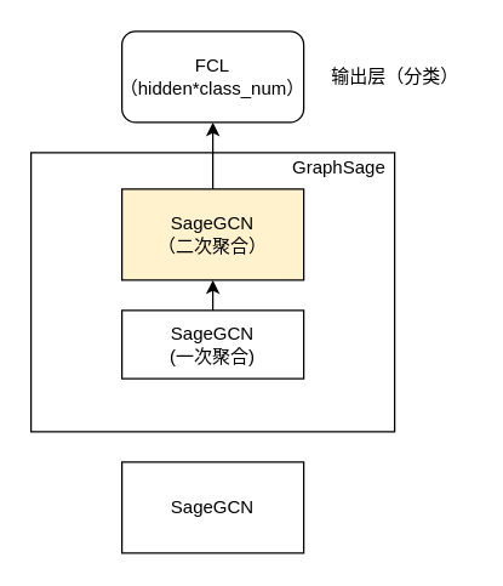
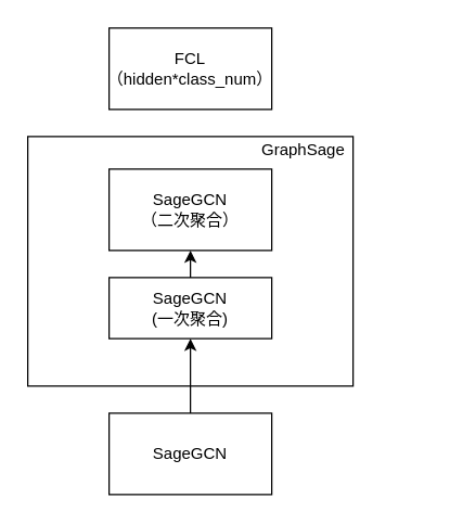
  <mxCell id="0" />
  <mxCell id="1" parent="0" />
  <mxCell id="2" value="" style="rounded=0;whiteSpace=wrap;html=1;" parent="1" vertex="1"><mxGeometry x="20" y="100" width="240" height="184" as="geometry" /></mxCell>
- <mxCell id="3" value="FCL（hidden*class_num）" style="whiteSpace=wrap;html=1;rounded=1;" parent="1" vertex="1"><mxGeometry x="80" y="20" width="120" height="60" as="geometry" /></mxCell>
- <mxCell id="4" value="SageGCN&lt;br&gt;（二次聚合）" style="rounded=0;whiteSpace=wrap;html=1;fillColor=#fff2cc;" parent="1" vertex="1"><mxGeometry x="80" y="124" width="120" height="60" as="geometry" /></mxCell>
- <mxCell id="5" value="" style="endArrow=classic;html=1;entryX=0.5;entryY=1;entryDx=0;entryDy=0;exitX=0.5;exitY=0;exitDx=0;exitDy=0;" parent="1" source="4" target="3" edge="1"><mxGeometry width="50" height="50" relative="1" as="geometry"><mxPoint x="130" y="154" as="sourcePoint" /><mxPoint x="180" y="104" as="targetPoint" /></mxGeometry></mxCell>
- <mxCell id="6" value="输出层（分类）" style="text;html=1;resizable=0;autosize=1;align=center;verticalAlign=middle;points=[];fillColor=none;strokeColor=none;rounded=0;" parent="1" vertex="1"><mxGeometry x="210" y="40" width="100" height="20" as="geometry" /></mxCell>
+ <mxCell id="3" value="FCL（hidden*class_num）" style="rounded=0;whiteSpace=wrap;html=1;" parent="1" vertex="1"><mxGeometry x="80" y="20" width="120" height="60" as="geometry" /></mxCell>
+ <mxCell id="4" value="SageGCN&lt;br&gt;（二次聚合）" style="rounded=0;whiteSpace=wrap;html=1;" parent="1" vertex="1"><mxGeometry x="80" y="124" width="120" height="60" as="geometry" /></mxCell>
  <mxCell id="7" value="SageGCN&lt;br&gt;(一次聚合)" style="rounded=0;whiteSpace=wrap;html=1;" parent="1" vertex="1"><mxGeometry x="80" y="204" width="120" height="45" as="geometry" /></mxCell>
  <mxCell id="8" value="" style="endArrow=classic;html=1;entryX=0.5;entryY=1;entryDx=0;entryDy=0;" parent="1" source="7" target="4" edge="1"><mxGeometry width="50" height="50" relative="1" as="geometry"><mxPoint x="140" y="203.289" as="sourcePoint" /><mxPoint x="140" y="194" as="targetPoint" /></mxGeometry></mxCell>
  <mxCell id="9" value="GraphSage" style="text;html=1;resizable=0;autosize=1;align=center;verticalAlign=middle;points=[];fillColor=none;strokeColor=none;rounded=0;" parent="1" vertex="1"><mxGeometry x="183" y="100" width="80" height="20" as="geometry" /></mxCell>
  <mxCell id="10" value="SageGCN" style="rounded=0;whiteSpace=wrap;html=1;" parent="1" vertex="1"><mxGeometry x="80" y="304" width="120" height="60" as="geometry" /></mxCell>
+ <mxCell id="11" value="" style="endArrow=classic;html=1;exitX=0.5;exitY=0;exitDx=0;exitDy=0;entryX=0.5;entryY=1;entryDx=0;entryDy=0;" parent="1" source="10" target="7" edge="1"><mxGeometry width="50" height="50" relative="1" as="geometry"><mxPoint x="130" y="274" as="sourcePoint" /><mxPoint x="180" y="224" as="targetPoint" /></mxGeometry></mxCell>
